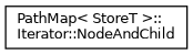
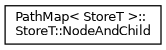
  digraph {
    rankdir=TB
-   n1 [color=black fillcolor=white fontname=Helvetica fontsize=10 height=0.2 label="PathMap\< StoreT \>::\lIterator::NodeAndChild" shape=record style=filled width=0.4]
+   n1 [color=black fillcolor=white fontname=Helvetica fontsize=10 height=0.2 label="PathMap\< StoreT \>::\lStoreT::NodeAndChild" shape=record style=filled width=0.4]
  }
